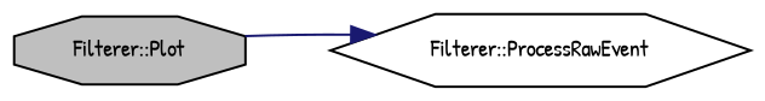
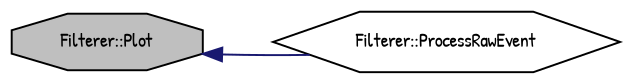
  digraph {
    rankdir=LR
    fontname="Patrick Hand"
    node [color=black fontname="Patrick Hand" fontsize=10 style=filled]
    n1 [fillcolor=grey75 fontcolor=black height=0.2 label="Filterer::Plot" shape=octagon width=0.4]
    n2 [fillcolor=white height=0.2 label="Filterer::ProcessRawEvent" shape=hexagon width=0.4]
-   n2 -> n1 [color=midnightblue dir=back fontname="Patrick Hand" fontsize=10 labelfontname=Helvetica labelfontsize=10 style=solid]
+   n1 -> n2 [color=midnightblue dir=back fontname="Patrick Hand" fontsize=10 labelfontname=Helvetica labelfontsize=10 style=solid]
  }
